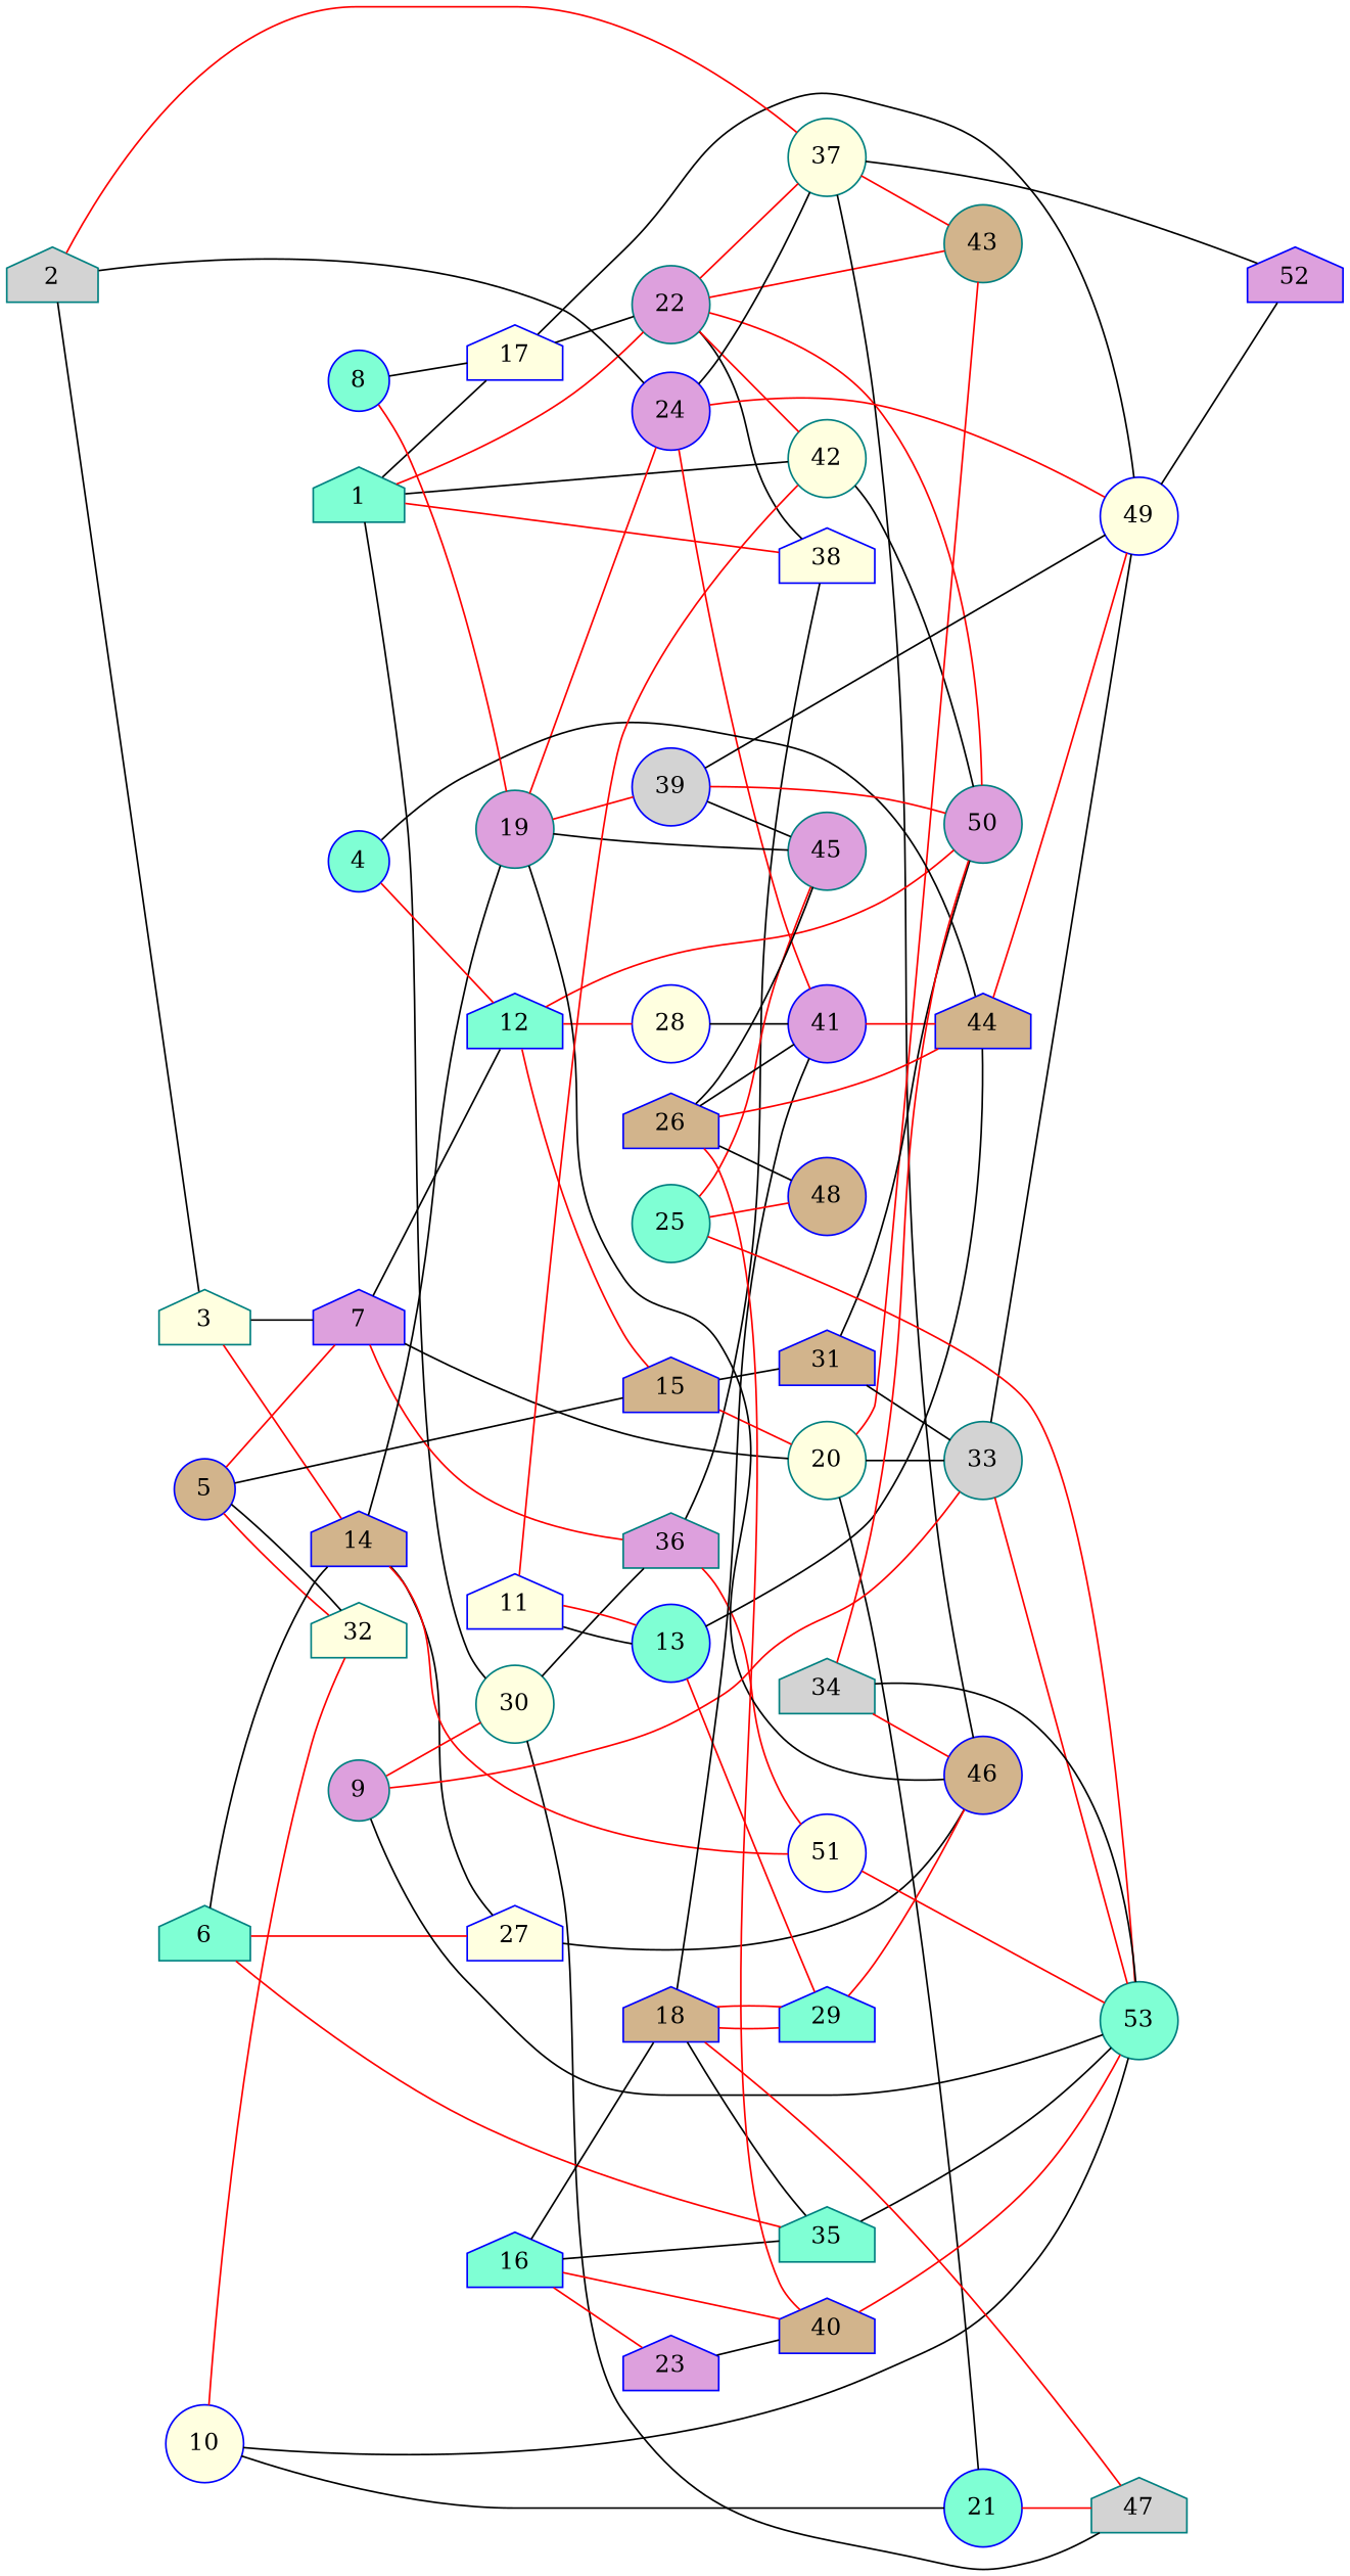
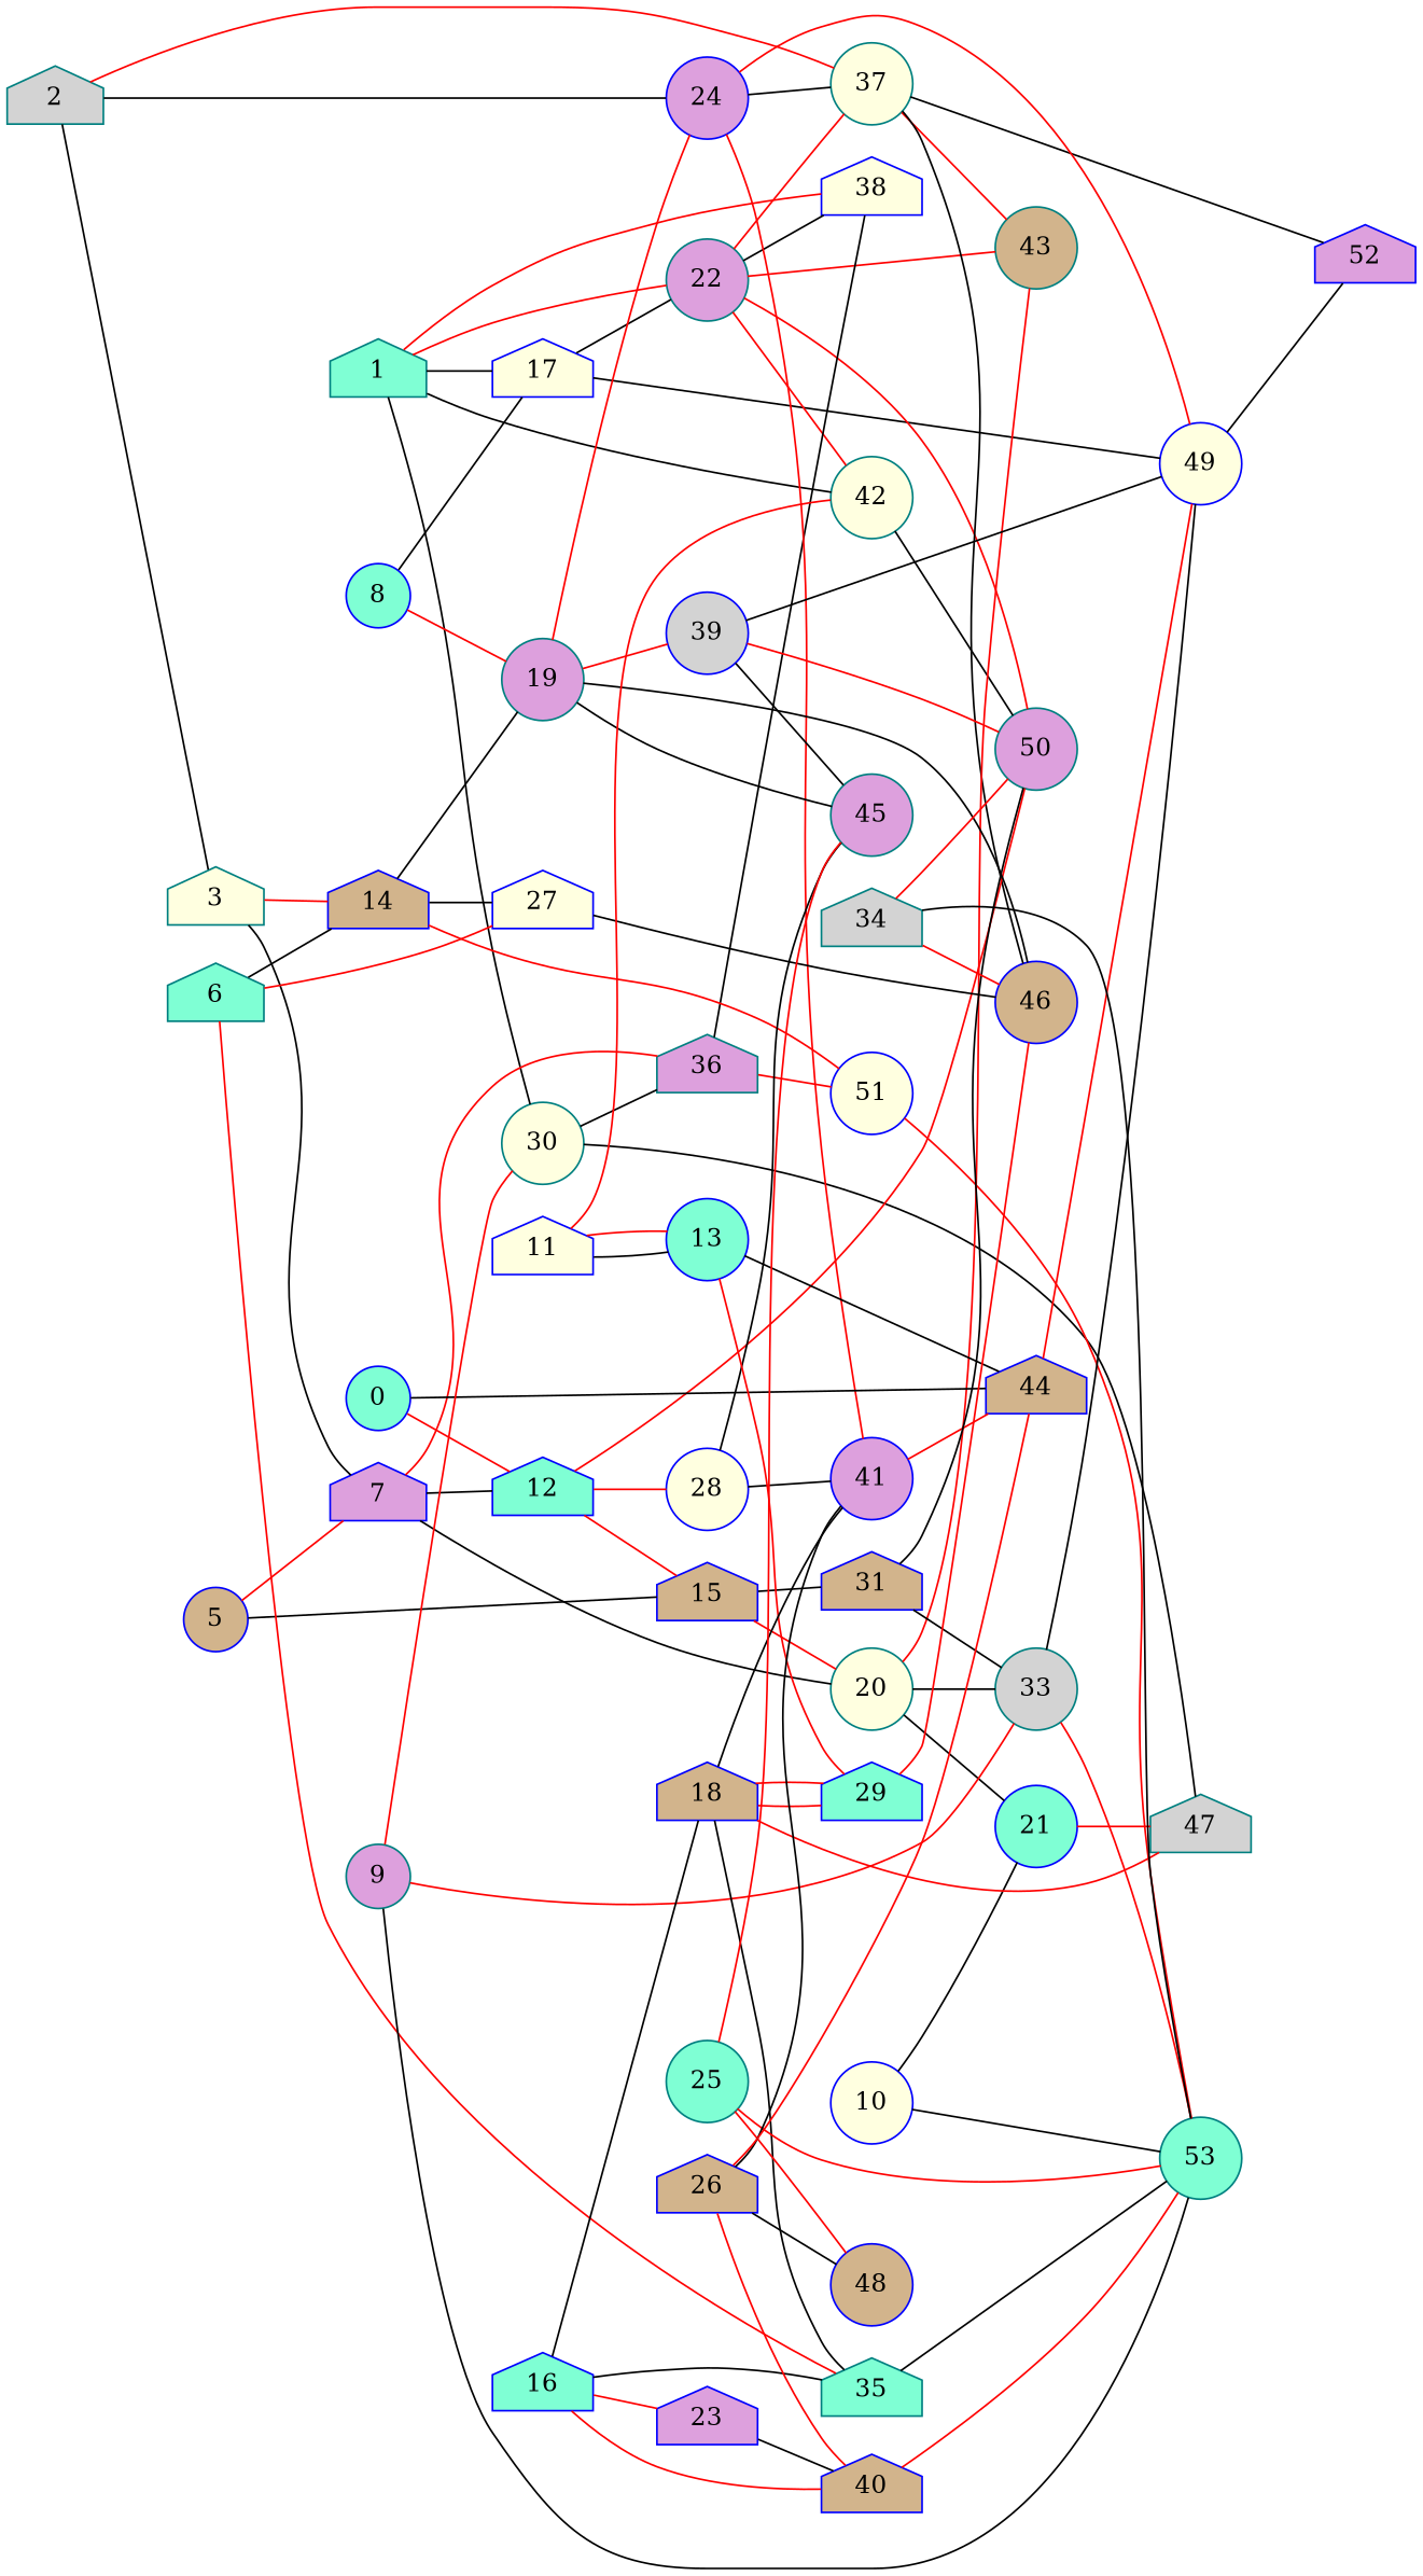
  graph {
    fontname="DejaVu Serif"
    rankdir=LR
    node [color=blue fillcolor=lightyellow fontname="DejaVu Serif" shape=circle style=filled]
    edge [color=black fontname="DejaVu Serif"]
    1 [color=teal fillcolor=aquamarine shape=house]
    17 [shape=house]
    22 [color=teal fillcolor=plum]
    30 [color=teal]
    38 [shape=house]
    42 [color=teal]
    49
    37 [color=teal]
    50 [color=teal fillcolor=plum]
    43 [color=teal fillcolor=tan]
    36 [color=teal fillcolor=plum shape=house]
    47 [color=teal fillcolor=lightgrey shape=house]
    2 [color=teal fillcolor=lightgrey shape=house]
    3 [color=teal shape=house]
    24 [fillcolor=plum]
    7 [fillcolor=plum shape=house]
    14 [fillcolor=tan shape=house]
    41 [fillcolor=plum]
    46 [fillcolor=tan]
    52 [fillcolor=plum shape=house]
    12 [fillcolor=aquamarine shape=house]
    20 [color=teal]
    27 [shape=house]
    19 [color=teal fillcolor=plum]
    51
-   4 [fillcolor=aquamarine]
+   4 [fillcolor=aquamarine label=0]
    44 [fillcolor=tan shape=house]
    15 [fillcolor=tan shape=house]
    28
    5 [fillcolor=tan]
-   32 [color=teal shape=house]
    31 [fillcolor=tan shape=house]
    6 [color=teal fillcolor=aquamarine shape=house]
    35 [color=teal fillcolor=aquamarine shape=house]
    53 [color=teal fillcolor=aquamarine]
    33 [color=teal fillcolor=lightgrey]
    21 [fillcolor=aquamarine]
    8 [fillcolor=aquamarine]
    39 [fillcolor=lightgrey]
    45 [color=teal fillcolor=plum]
    9 [color=teal fillcolor=plum]
    10
    11 [shape=house]
    13 [fillcolor=aquamarine]
    29 [fillcolor=aquamarine shape=house]
    16 [fillcolor=aquamarine shape=house]
    18 [fillcolor=tan shape=house]
    23 [fillcolor=plum shape=house]
    40 [fillcolor=tan shape=house]
    25 [color=teal fillcolor=aquamarine]
    48 [fillcolor=tan]
    26 [fillcolor=tan shape=house]
    34 [color=teal fillcolor=lightgrey shape=house]
    1 -- 17
    1 -- 22 [color=red]
    1 -- 30
    1 -- 38 [color=red]
    1 -- 42
    17 -- 22
    17 -- 49
    22 -- 38
    22 -- 42 [color=red]
    22 -- 37 [color=red]
    22 -- 50 [color=red]
    22 -- 43 [color=red]
    30 -- 36
    30 -- 47
    42 -- 50
    49 -- 52
    37 -- 43 [color=red]
    37 -- 46
    37 -- 52
    36 -- 38
    36 -- 51 [color=red]
    2 -- 37 [color=red]
    2 -- 3
    2 -- 24
    3 -- 7
    3 -- 14 [color=red]
    24 -- 49 [color=red]
    24 -- 37
    24 -- 41 [color=red]
    7 -- 36 [color=red]
    7 -- 12
    7 -- 20
    14 -- 27
    14 -- 19
    14 -- 51 [color=red]
    41 -- 44 [color=red]
    12 -- 50 [color=red]
    12 -- 15 [color=red]
    12 -- 28 [color=red]
    20 -- 43 [color=red]
    20 -- 33
    20 -- 21
    27 -- 46
    19 -- 24 [color=red]
    19 -- 46
    19 -- 39 [color=red]
    19 -- 45
    51 -- 53 [color=red]
    4 -- 12 [color=red]
    4 -- 44
    44 -- 49 [color=red]
    15 -- 20 [color=red]
    15 -- 31
    28 -- 41
    5 -- 7 [color=red]
    5 -- 15
-   5 -- 32 [color=red]
-   5 -- 32
    31 -- 50
    31 -- 33
    6 -- 14
    6 -- 27 [color=red]
    6 -- 35 [color=red]
    35 -- 53
    33 -- 49
    33 -- 53 [color=red]
    21 -- 47 [color=red]
    8 -- 17
    8 -- 19 [color=red]
    39 -- 49
    39 -- 50 [color=red]
    39 -- 45
    9 -- 30 [color=red]
    9 -- 53
    9 -- 33 [color=red]
-   10 -- 32 [color=red]
    10 -- 53
    10 -- 21
    11 -- 42 [color=red]
    11 -- 13
    11 -- 13 [color=red]
    13 -- 44
    13 -- 29 [color=red]
    29 -- 46 [color=red]
    16 -- 35
    16 -- 18
    16 -- 23 [color=red]
    16 -- 40 [color=red]
    18 -- 47 [color=red]
    18 -- 41
    18 -- 35
    18 -- 29 [color=red]
    18 -- 29 [color=red]
    23 -- 40
    40 -- 53 [color=red]
    25 -- 53 [color=red]
    25 -- 45 [color=red]
    25 -- 48 [color=red]
    26 -- 41
    26 -- 44 [color=red]
-   26 -- 45
+   28 -- 45
    26 -- 40 [color=red]
    26 -- 48
    34 -- 50 [color=red]
    34 -- 46 [color=red]
    34 -- 53
  }
